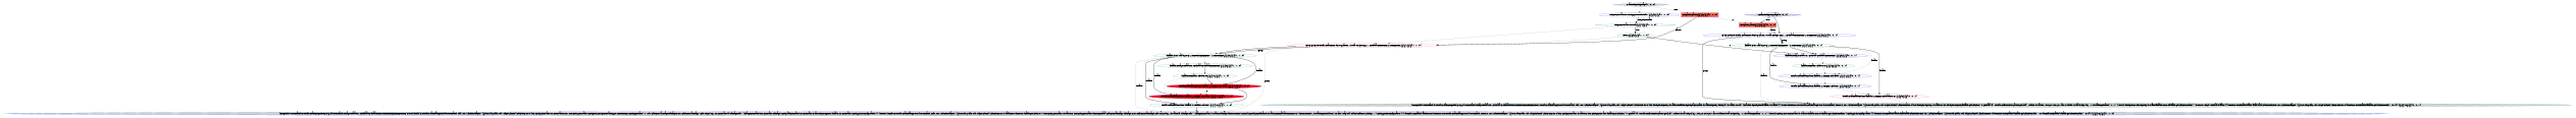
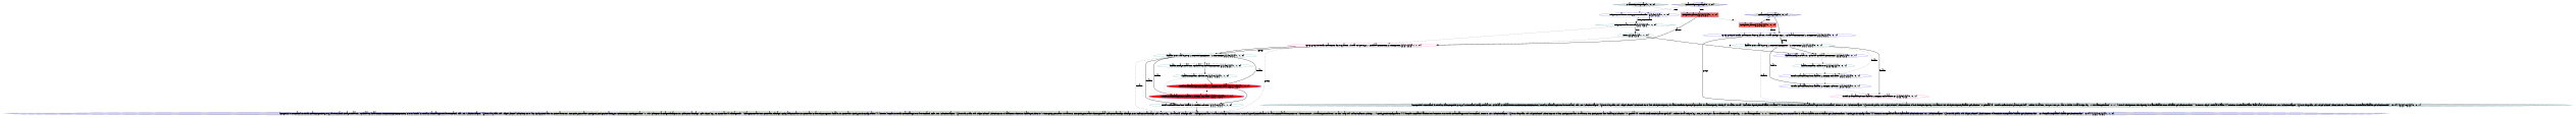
  digraph {
    node [color=blue fillcolor=white shape=ellipse style=filled]
    edge [style=dashed]
    n1 [fillcolor=red label="UIUtils.createTableColumn(ukTable,SWT.LEFT,\"Key name\")@@@11@@@['0', '1', '0']"]
    n2 [color=teal label="UIUtils.createTableColumn(ukTable,SWT.LEFT,\"Columns\")@@@12@@@['1', '1', '0']"]
    n3 [fillcolor=lightgray label="{Composite buttonsPanel = UIUtils.createComposite(group,3)buttonsPanel.setLayoutData(new GridData(GridData.HORIZONTAL_ALIGN_BEGINNING))Button btnAdd = UIUtils.createDialogButton(buttonsPanel,\"Add\",new SelectionAdapter(){@Override public void widgetSelected(SelectionEvent e){DBVEntityConstraint newConstraint = new DBVEntityConstraint(vEntity,DBSEntityConstraintType.VIRTUAL_KEY,vEntity.getName() + \"_uk\")EditConstraintPage editPage = new EditConstraintPage(\"Edit unique key\",newConstraint)if (editPage.edit()) {changeConstraint(newConstraint,editPage)vEntity.addConstraint(newConstraint)createUniqueKeyItem(ukTable,newConstraint)vEntity.persistConfiguration()}}})Button btnEdit = UIUtils.createDialogButton(buttonsPanel,\"Edit\",new SelectionAdapter(){@Override public void widgetSelected(SelectionEvent e){TableItem ukItem = ukTable.getSelection()(0(DBVEntityConstraint virtualUK = (DBVEntityConstraint)ukItem.getData()EditConstraintPage editPage = new EditConstraintPage(\"Edit unique key\",virtualUK)if (editPage.edit()) {changeConstraint(virtualUK,editPage)ukItem.setText(0,DBUtils.getObjectFullName(virtualUK,DBPEvaluationContext.UI))ukItem.setText(1,virtualUK.getAttributes().stream().map(null).collect(Collectors.joining(\",\")))vEntity.persistConfiguration()}}})btnEdit.setEnabled(false)Button btnRemove = UIUtils.createDialogButton(buttonsPanel,\"Remove\",new SelectionAdapter(){@Override public void widgetSelected(SelectionEvent e){DBVEntityConstraint virtualUK = (DBVEntityConstraint)ukTable.getSelection()(0(.getData()if (!UIUtils.confirmAction(parent.getShell(),\"Delete virtual unique key\",\"Are you sure you want to delete virtual unique key '\" + virtualUK.getName() + \"'?\")) {return}vEntity.removeConstraint(virtualUK)ukTable.remove(ukTable.getSelectionIndices())vEntity.persistConfiguration()}})btnRemove.setEnabled(false)ukTable.addSelectionListener(new SelectionAdapter(){@Override public void widgetSelected(SelectionEvent e){btnRemove.setEnabled(ukTable.getSelectionIndex() >= 0)btnEdit.setEnabled(ukTable.getSelectionIndex() >= 0)}})}@@@13@@@['1', '1', '0']"]
    n4 [fillcolor=tomato label="Composite parent@@@2@@@['1', '1', '0']" shape=box]
    n5 [color=deeppink label="Group group = UIUtils.createControlGroup(parent,\"Virtual Unique Keys\",1,GridData.FILL_BOTH,SWT.DEFAULT)@@@7@@@['1', '1', '0']"]
    n6 [fillcolor=tomato label="Composite parent@@@2@@@['0', '0', '1']" shape=box]
    n7 [color=teal label="ukTable = new Table(group,SWT.FULL_SELECTION | SWT.BORDER)@@@8@@@['1', '1', '0']"]
    n8 [label="Group group = UIUtils.createControlGroup(parent,\"Virtual Foreign Keys\",1,GridData.FILL_BOTH,SWT.DEFAULT)@@@3@@@['0', '0', '1']"]
    n9 [color=teal fillcolor=lightgray label="{Composite buttonsPanel = UIUtils.createComposite(group,2)buttonsPanel.setLayoutData(new GridData(GridData.HORIZONTAL_ALIGN_BEGINNING))UIUtils.createDialogButton(buttonsPanel,\"Add\",new SelectionAdapter(){@Override public void widgetSelected(SelectionEvent e){DBVEntityForeignKey virtualFK = EditForeignKeyPage.createVirtualForeignKey(vEntity)if (virtualFK != null) {createForeignKeyItem(fkTable,virtualFK)}}})Button btnRemove = UIUtils.createDialogButton(buttonsPanel,\"Remove\",new SelectionAdapter(){@Override public void widgetSelected(SelectionEvent e){DBVEntityForeignKey virtualFK = (DBVEntityForeignKey)fkTable.getSelection()(0(.getData()if (!UIUtils.confirmAction(parent.getShell(),\"Delete virtual FK\",\"Are you sure you want to delete virtual foreign key '\" + virtualFK.getName() + \"'?\")) {return}vEntity.removeForeignKey(virtualFK)fkTable.remove(fkTable.getSelectionIndices())((Button)e.widget).setEnabled(false)}})btnRemove.setEnabled(false)fkTable.addSelectionListener(new SelectionAdapter(){@Override public void widgetSelected(SelectionEvent e){btnRemove.setEnabled(fkTable.getSelectionIndex() >= 0)}})}@@@10@@@['0', '0', '1']"]
    n10 [color=teal label="fkTable = new Table(group,SWT.FULL_SELECTION | SWT.BORDER)@@@4@@@['0', '0', '1']"]
    n11 [label="fkTable.setLayoutData(new GridData(GridData.FILL_BOTH))@@@5@@@['0', '0', '1']"]
    n12 [color=deeppink label="UIUtils.createTableColumn(fkTable,SWT.LEFT,\"Ref Datasource\")@@@9@@@['0', '0', '1']"]
    n13 [label="UIUtils.createTableColumn(fkTable,SWT.LEFT,\"Columns\")@@@8@@@['0', '0', '1']"]
    n14 [label="UIUtils.createTableColumn(fkTable,SWT.LEFT,\"Ref Table\")@@@7@@@['0', '0', '1']"]
    n15 [fillcolor=red label="UIUtils.createTableColumn(ukTable,SWT.LEFT,\"Ref Table\")@@@11@@@['1', '0', '0']"]
    n16 [color=teal label="return@@@5@@@['1', '1', '0']"]
    n17 [color=teal label="fkTable.setHeaderVisible(true)@@@6@@@['0', '0', '1']"]
    n18 [color=teal label="ukTable.setLayoutData(new GridData(GridData.FILL_BOTH))@@@9@@@['1', '1', '0']"]
    n19 [color=teal label="ukTable.setHeaderVisible(true)@@@10@@@['1', '1', '0']"]
    n20 [color=teal label="uniqueConstraint == null@@@4@@@['1', '1', '0']" shape=diamond]
    n21 [fillcolor=lightgray label="createForeignKeysPage['0', '0', '1']" shape=diamond]
    n22 [color=teal fillcolor=lightgray label="createUniqueKeysPage['1', '0', '0']" shape=diamond]
    n23 [label="uniqueConstraint = vEntity.getBestIdentifier()@@@3@@@['1', '1', '0']"]
+   n24 [fillcolor=lightgray label="createUniqueKeysPage['0', '1', '0']" shape=diamond]
    n1 -> n2
    n2 -> n3 [style=bold]
    n4 -> n5 [label=parent style=bold]
    n4 -> n6 [label=2]
    n5 -> n3 [label=group]
    n5 -> n7 [style=bold]
    n5 -> n7 [label=group style=bold]
    n6 -> n8 [label=parent]
    n7 -> n1 [label=ukTable style=bold]
    n7 -> n2 [label=ukTable style=bold]
    n7 -> n3 [label=ukTable]
    n7 -> n15 [label=ukTable style=bold]
    n7 -> n18
    n8 -> n9 [label=group style=bold]
    n8 -> n10 [style=bold]
    n8 -> n10 [label=group style=bold]
    n10 -> n9 [label=fkTable]
    n10 -> n11 [style=bold]
    n10 -> n12 [label=fkTable style=bold]
    n10 -> n13 [label=fkTable style=bold]
    n10 -> n14 [label=fkTable]
    n11 -> n17
    n12 -> n9
    n13 -> n12
    n14 -> n13
    n15 -> n1 [label=0]
    n15 -> n2 [style=bold]
    n16 -> n5
    n16 -> n11 [label=0 style=bold]
    n17 -> n14
    n18 -> n19 [style=bold]
    n19 -> n1
    n19 -> n15 [style=bold]
    n20 -> n5
    n20 -> n16 [label=true style=bold]
    n20 -> n16
    n21 -> n6 [label=true style=bold]
    n21 -> n8 [style=bold]
    n22 -> n4 [label=true]
    n22 -> n23
    n23 -> n20 [label=uniqueConstraint style=bold]
    n23 -> n20
+   n24 -> n4 [label=true]
+   n24 -> n23
  }
